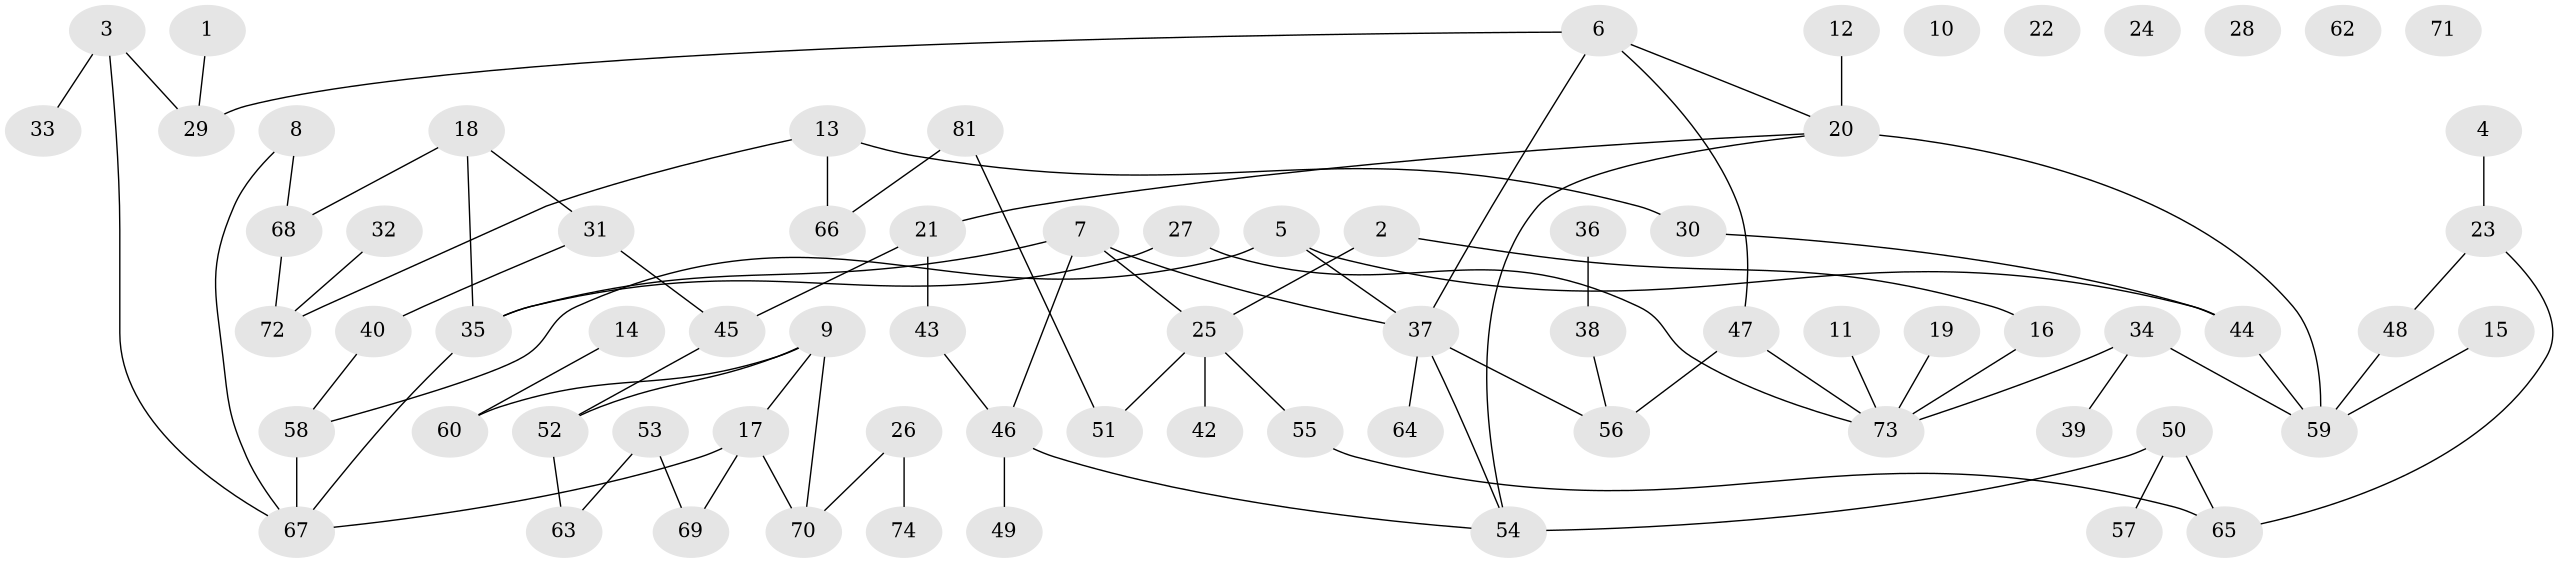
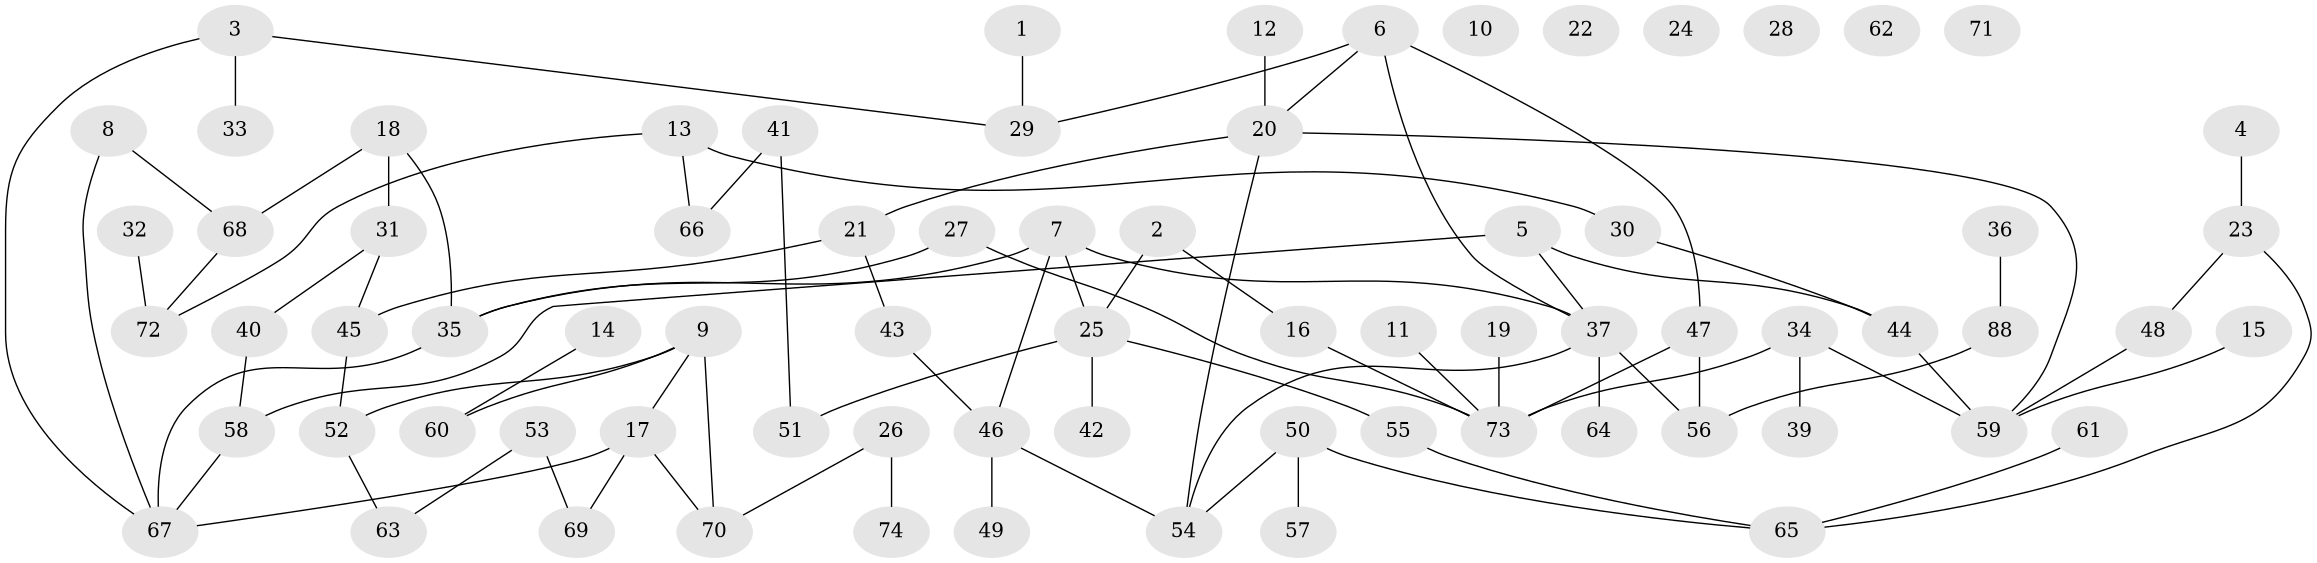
  graph {
    node [color=gray90 style=filled]
    1
    29
    2
    16
    25
    73
    42
    51
    55
    3
    33
    67
    4
    23
    48
    65
    5
    37
    44
    58
    54
    56
    64
    59
    6
    20
    47
    21
    7
    35
    46
    49
    8
    68
    72
    9
    17
    52
    60
    70
    69
    63
    10
    11
    12
    13
    30
    66
    14
    15
    18
    31
    45
    40
    19
    43
    22
    24
    26
    74
    27
    28
    32
    34
    39
    36
-   38
-   41 [label=81]
+   38 [label=88]
+   41
    50
    57
    53
+   61
    62
    71
    1 -- 29
    2 -- 16
    2 -- 25
    16 -- 73
    25 -- 42
    25 -- 51
    25 -- 55
    55 -- 65
    3 -- 29
    3 -- 33
    3 -- 67
    4 -- 23
    23 -- 48
    23 -- 65
    48 -- 59
    5 -- 37
    5 -- 44
    5 -- 58
    37 -- 54
    37 -- 56
    37 -- 64
    44 -- 59
    58 -- 67
    6 -- 29
    6 -- 37
    6 -- 20
    6 -- 47
    20 -- 54
    20 -- 59
    20 -- 21
    47 -- 73
    47 -- 56
    21 -- 45
    21 -- 43
    7 -- 25
    7 -- 37
    7 -- 35
    7 -- 46
    35 -- 67
    46 -- 54
    46 -- 49
    8 -- 67
    8 -- 68
    68 -- 72
    9 -- 17
    9 -- 52
    9 -- 60
    9 -- 70
    17 -- 67
    17 -- 70
    17 -- 69
    52 -- 63
    11 -- 73
    12 -- 20
    13 -- 72
    13 -- 30
    13 -- 66
    30 -- 44
    14 -- 60
    15 -- 59
    18 -- 35
    18 -- 68
    18 -- 31
    31 -- 45
    31 -- 40
    45 -- 52
    40 -- 58
    19 -- 73
    43 -- 46
    26 -- 70
    26 -- 74
    27 -- 73
    27 -- 35
    32 -- 72
    34 -- 73
    34 -- 59
    34 -- 39
    36 -- 38
    38 -- 56
    41 -- 51
    41 -- 66
    50 -- 65
    50 -- 54
    50 -- 57
    53 -- 69
    53 -- 63
+   61 -- 65
  }
